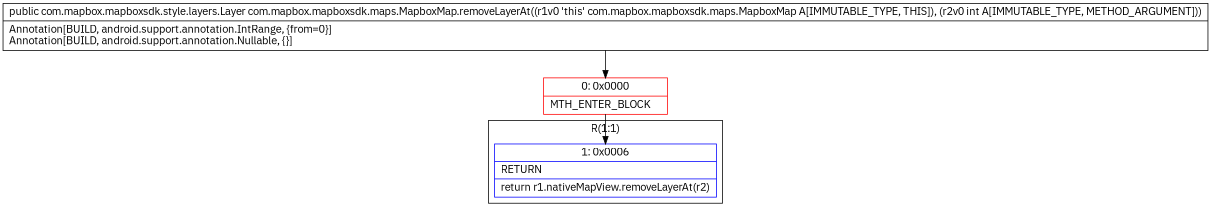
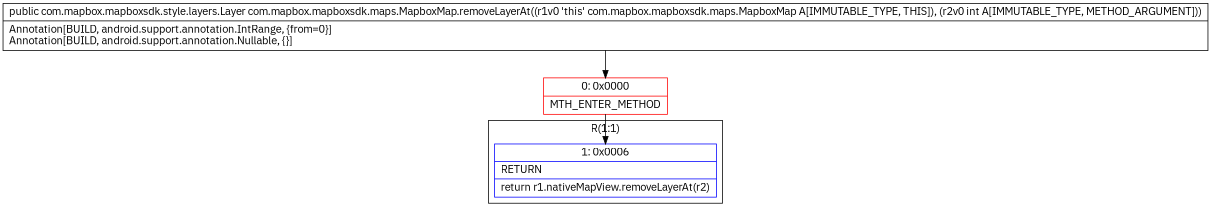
  digraph {
    fontname="IBM Plex Sans"
    node [shape=record fontname="IBM Plex Sans"]
    edge [fontname="IBM Plex Sans"]
    n1 [color=blue label="{1\:\ 0x0006|RETURN\l|return r1.nativeMapView.removeLayerAt(r2)\l}"]
-   n2 [color=red label="{0\:\ 0x0000|MTH_ENTER_BLOCK\l}"]
+   n2 [color=red label="{0\:\ 0x0000|MTH_ENTER_METHOD\l}"]
    n3 [label="{public com.mapbox.mapboxsdk.style.layers.Layer com.mapbox.mapboxsdk.maps.MapboxMap.removeLayerAt((r1v0 'this' com.mapbox.mapboxsdk.maps.MapboxMap A[IMMUTABLE_TYPE, THIS]), (r2v0 int A[IMMUTABLE_TYPE, METHOD_ARGUMENT]))  | Annotation[BUILD, android.support.annotation.IntRange, \{from=0\}]\lAnnotation[BUILD, android.support.annotation.Nullable, \{\}]\l}"]
    subgraph cluster_1 {
      label="R(1:1)"
      n1
    }
    n2 -> n1
    n3 -> n2
  }
